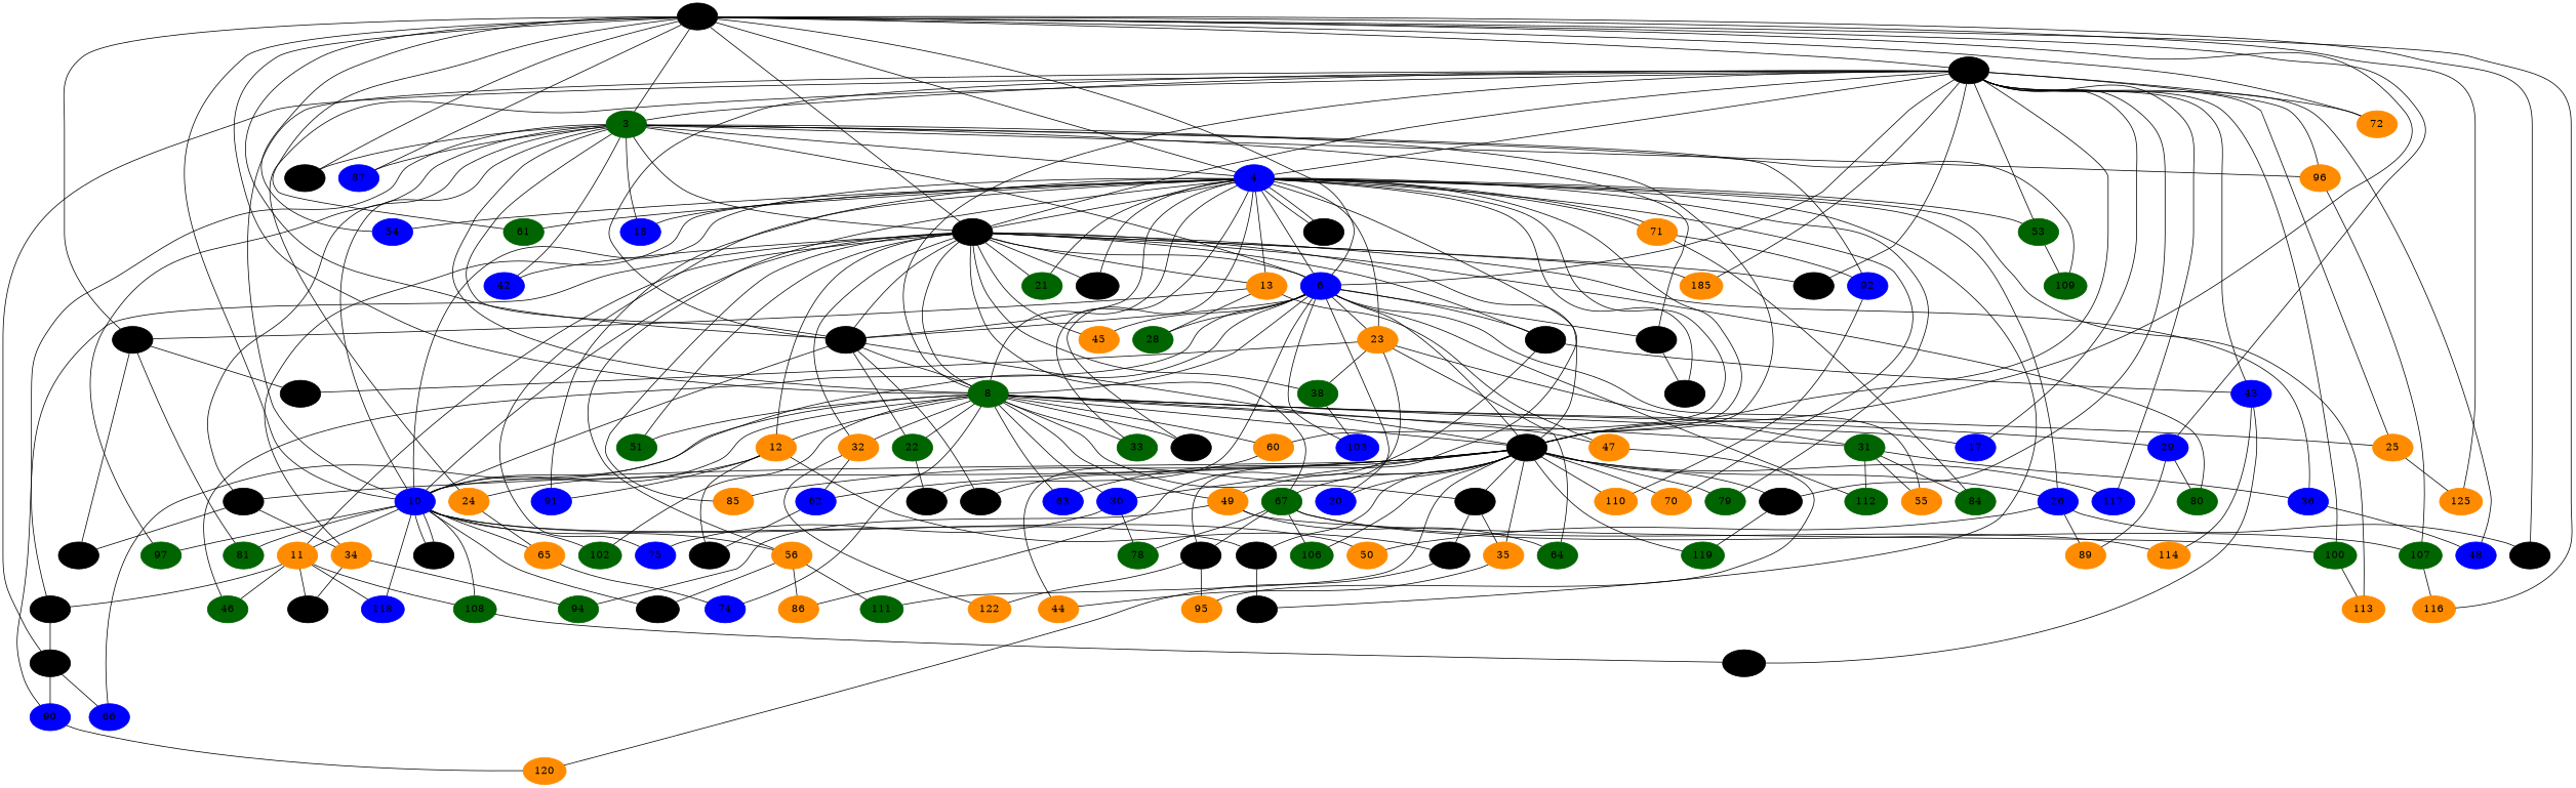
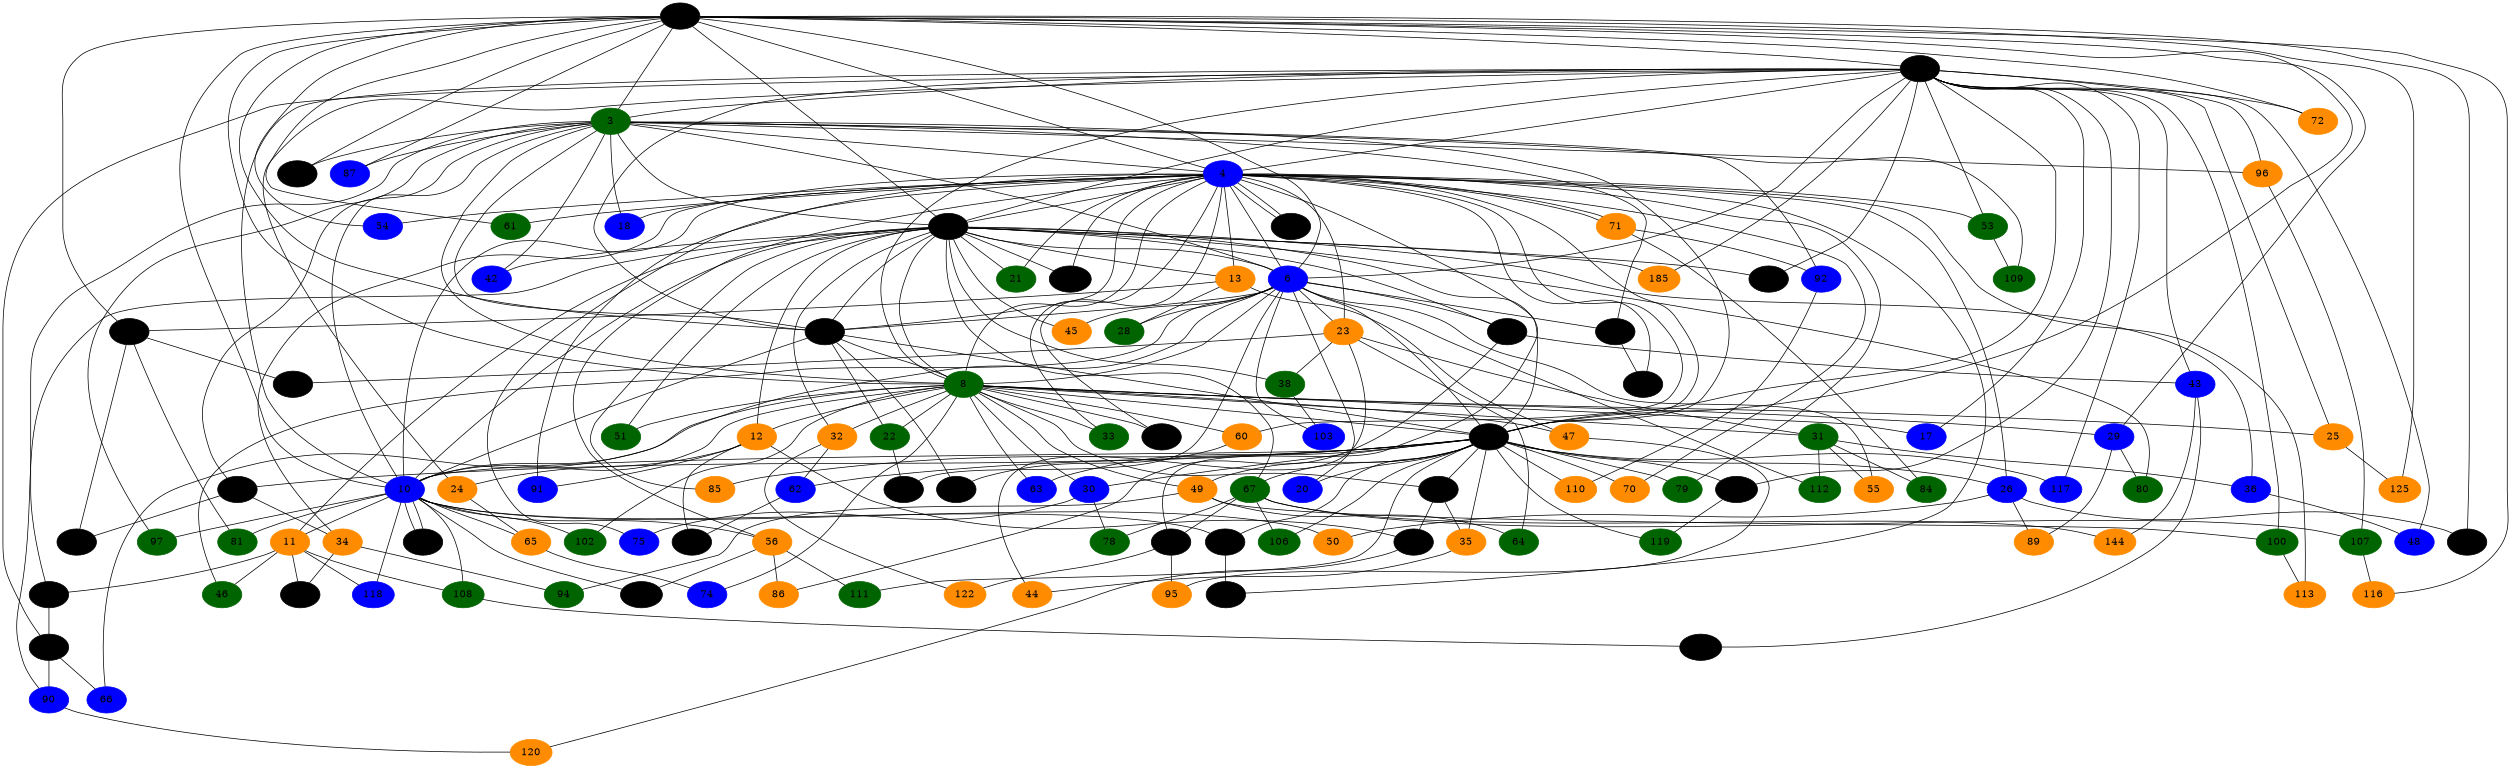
  graph {
    node [color=darkorange style=filled]
    1 [color=black]
    2 [color=black]
    3 [color=darkgreen]
    4 [color=blue]
    5 [color=black]
    6 [color=blue]
    7 [color=black]
    8 [color=darkgreen]
    9 [color=black]
    10 [color=blue]
    27 [color=black]
    29 [color=blue]
    54 [color=blue]
    57 [color=black]
    61 [color=darkgreen]
    72
    87 [color=blue]
    98 [color=black]
    n19 [label=125]
    116
    17 [color=blue]
    24
    25
    43 [color=blue]
    48 [color=blue]
    53 [color=darkgreen]
    59 [color=black]
    88 [color=black]
    96
    100 [color=darkgreen]
    104 [color=black]
    n32 [label=185]
    117 [color=blue]
    16 [color=black]
    18 [color=blue]
    37 [color=black]
    42 [color=blue]
    52 [color=black]
    92 [color=blue]
    97 [color=darkgreen]
    109 [color=darkgreen]
    13
    21 [color=darkgreen]
    23
    26 [color=blue]
    33 [color=darkgreen]
    34
    39 [color=black]
    56
    58 [color=black]
    60
    69 [color=black]
    70
    71
    73 [color=black]
    75 [color=blue]
    79 [color=darkgreen]
    82 [color=black]
    91 [color=blue]
    113
    121 [color=black]
    11
    12
    14 [color=black]
    32
    36 [color=blue]
    38 [color=darkgreen]
    45
    51 [color=darkgreen]
    67 [color=darkgreen]
    80 [color=darkgreen]
    85
    90 [color=blue]
    20 [color=blue]
    28 [color=darkgreen]
    46 [color=darkgreen]
    55
    83 [color=black]
    103 [color=blue]
    112 [color=darkgreen]
    22 [color=darkgreen]
    68 [color=black]
    15 [color=black]
    30 [color=blue]
    31 [color=darkgreen]
    47
    49
    63 [color=blue]
    66 [color=blue]
    74 [color=blue]
    102 [color=darkgreen]
    19 [color=black]
    35
    62 [color=blue]
    106 [color=darkgreen]
    110
    111 [color=darkgreen]
    119 [color=darkgreen]
    50
    65
    76 [color=black]
    81 [color=darkgreen]
    101 [color=black]
    108 [color=darkgreen]
    118 [color=blue]
    93 [color=black]
    40 [color=black]
    89
-   114
+   114 [label=144]
    123 [color=black]
    107 [color=darkgreen]
    44
    64 [color=darkgreen]
    41 [color=black]
    94 [color=darkgreen]
    86
    84 [color=darkgreen]
    122
    95
    77 [color=black]
    99 [color=black]
    78 [color=darkgreen]
    120
    1 -- 2
    1 -- 3
    1 -- 4
    1 -- 5
    1 -- 6
    1 -- 7
    1 -- 8
    1 -- 9
    1 -- 10
    1 -- 27
    1 -- 29
    1 -- 54
    1 -- 57
    1 -- 61
    1 -- 72
    1 -- 87
    1 -- 98
    1 -- n19
    1 -- 116
    2 -- 3
    2 -- 4
    2 -- 5
    2 -- 6
    2 -- 7
    2 -- 8
    2 -- 9
    2 -- 10
    2 -- 72
    2 -- 17
    2 -- 24
    2 -- 25
    2 -- 43
    2 -- 48
    2 -- 53
    2 -- 59
    2 -- 88
    2 -- 96
    2 -- 100
    2 -- 104
    2 -- n32
    2 -- 117
    3 -- 4
    3 -- 5
    3 -- 6
    3 -- 7
    3 -- 8
    3 -- 9
    3 -- 10
    3 -- 57
    3 -- 87
    3 -- 96
    3 -- 16
    3 -- 18
    3 -- 37
    3 -- 42
    3 -- 52
    3 -- 92
    3 -- 97
    3 -- 109
    4 -- 5
    4 -- 6
    4 -- 7
    4 -- 8
    4 -- 9
    4 -- 10
    4 -- 54
    4 -- 61
    4 -- 53
    4 -- 18
    4 -- 13
    4 -- 21
    4 -- 23
    4 -- 26
    4 -- 33
    4 -- 34
    4 -- 39
    4 -- 56
    4 -- 58
    4 -- 58
    4 -- 60
    4 -- 69
    4 -- 70
    4 -- 71
    4 -- 71
    4 -- 73
    4 -- 75
    4 -- 79
    4 -- 82
    4 -- 91
    4 -- 113
    4 -- 121
    5 -- 6
    5 -- 7
    5 -- 8
    5 -- 9
    5 -- 10
    5 -- 88
    5 -- n32
    5 -- 42
    5 -- 13
    5 -- 21
    5 -- 121
    5 -- 11
    5 -- 12
    5 -- 14
    5 -- 32
    5 -- 36
    5 -- 38
    5 -- 45
    5 -- 51
    5 -- 67
    5 -- 80
    5 -- 85
    5 -- 90
    6 -- 7
    6 -- 8
    6 -- 9
    6 -- 10
    6 -- 52
    6 -- 23
    6 -- 14
    6 -- 45
    6 -- 20
    6 -- 28
    6 -- 46
    6 -- 55
    6 -- 83
    6 -- 103
    6 -- 112
    7 -- 8
    7 -- 9
    7 -- 10
    7 -- 22
    7 -- 68
    8 -- 9
    8 -- 10
    8 -- 29
    8 -- 17
    8 -- 25
    8 -- 33
    8 -- 39
    8 -- 60
    8 -- 12
    8 -- 32
    8 -- 51
    8 -- 22
    8 -- 15
    8 -- 30
    8 -- 31
    8 -- 47
    8 -- 49
    8 -- 63
    8 -- 66
    8 -- 74
    8 -- 102
    9 -- 10
    9 -- 104
    9 -- 117
    9 -- 16
    9 -- 26
    9 -- 70
    9 -- 79
    9 -- 67
    9 -- 85
    9 -- 20
    9 -- 15
    9 -- 30
    9 -- 49
    9 -- 63
    9 -- 19
    9 -- 35
    9 -- 62
    9 -- 106
    9 -- 110
    9 -- 111
    9 -- 119
    10 -- 97
    10 -- 56
    10 -- 11
    10 -- 102
    10 -- 19
    10 -- 50
    10 -- 65
    10 -- 76
    10 -- 76
    10 -- 81
    10 -- 101
    10 -- 108
    10 -- 118
    27 -- 81
    27 -- 93
    27 -- 40
    29 -- 80
    29 -- 89
    24 -- 65
    25 -- n19
    43 -- 114
    43 -- 123
    53 -- 109
    59 -- 90
    59 -- 66
    96 -- 107
    100 -- 113
    104 -- 119
    16 -- 34
    16 -- 93
    37 -- 59
    52 -- 69
    92 -- 110
    13 -- 27
    13 -- 28
    13 -- 47
    23 -- 38
    23 -- 31
    23 -- 40
    23 -- 44
    23 -- 64
    26 -- 98
    26 -- 50
    26 -- 89
    34 -- 41
    34 -- 94
    56 -- 111
    56 -- 101
    56 -- 86
    60 -- 68
    71 -- 92
    71 -- 84
    73 -- 122
    73 -- 95
    11 -- 37
    11 -- 46
    11 -- 108
    11 -- 118
    11 -- 41
    12 -- 24
    12 -- 91
    12 -- 77
    12 -- 99
    14 -- 43
    14 -- 86
    32 -- 62
    32 -- 122
    36 -- 48
    38 -- 103
    67 -- 73
    67 -- 106
    67 -- 114
    67 -- 107
    67 -- 78
    90 -- 120
    22 -- 83
    15 -- 35
    15 -- 99
    30 -- 75
    30 -- 78
    31 -- 36
    31 -- 55
    31 -- 112
    31 -- 84
    47 -- 95
    49 -- 100
    49 -- 64
    49 -- 94
    19 -- 82
    35 -- 44
    62 -- 77
    65 -- 74
    108 -- 123
    107 -- 116
    99 -- 120
  }
